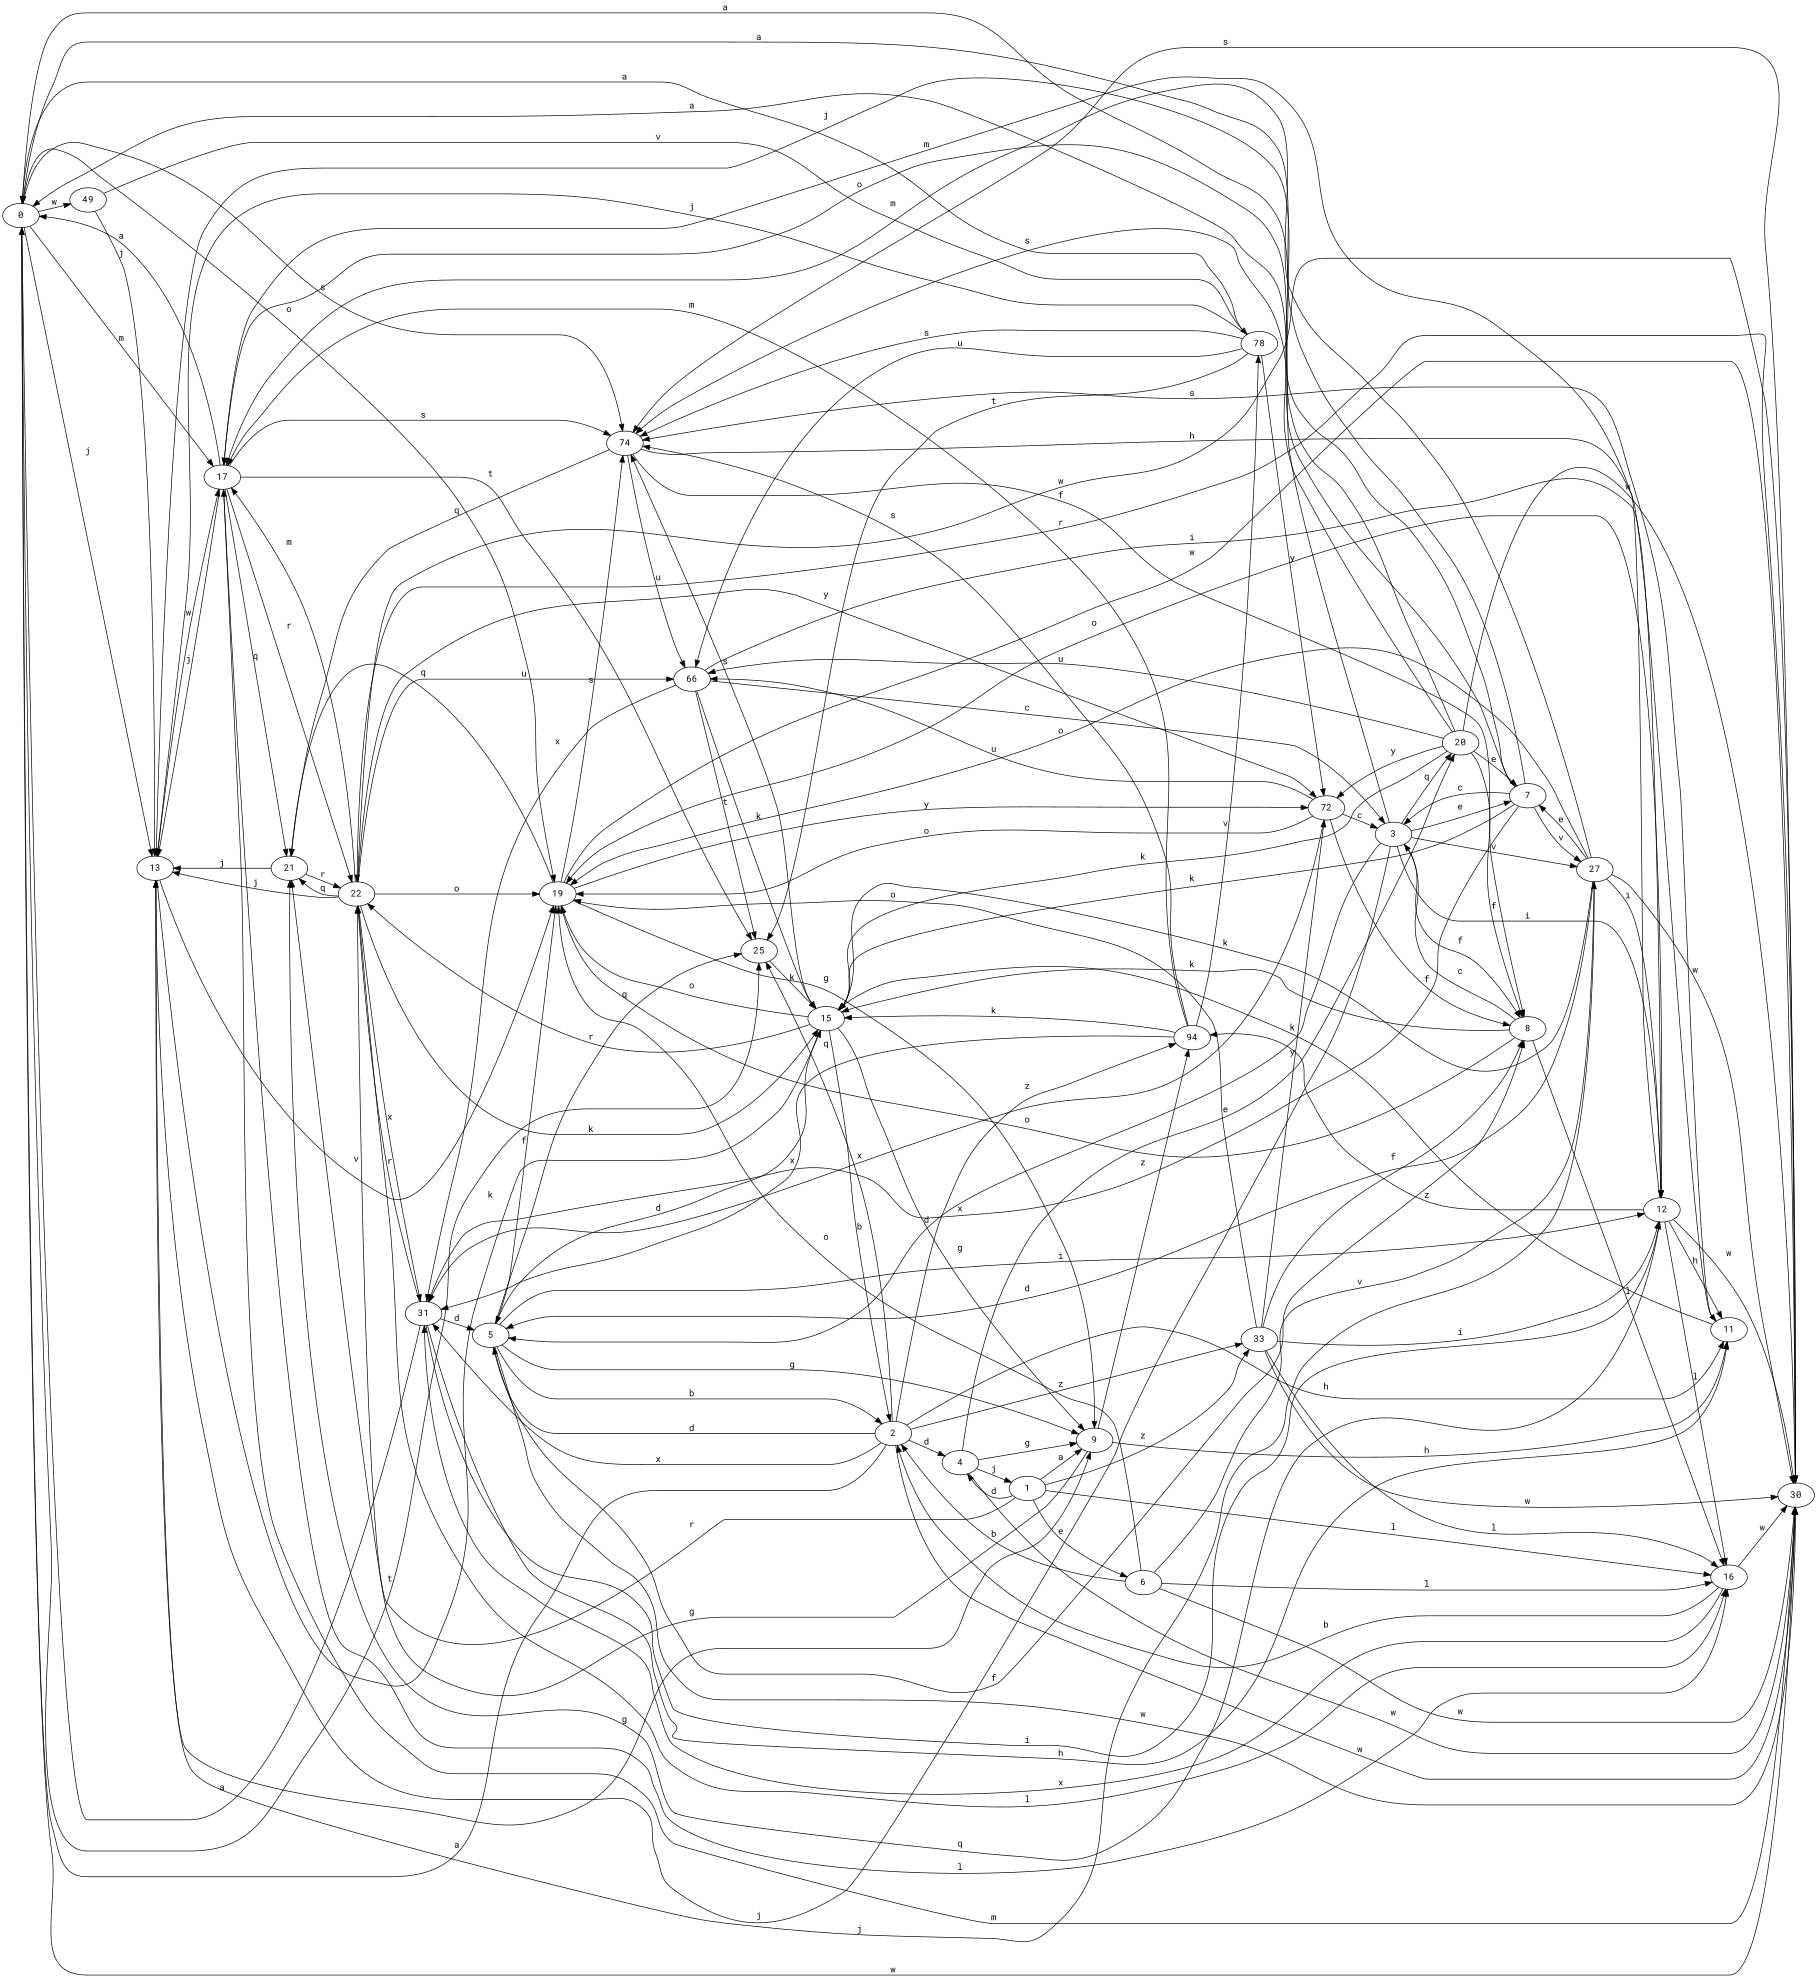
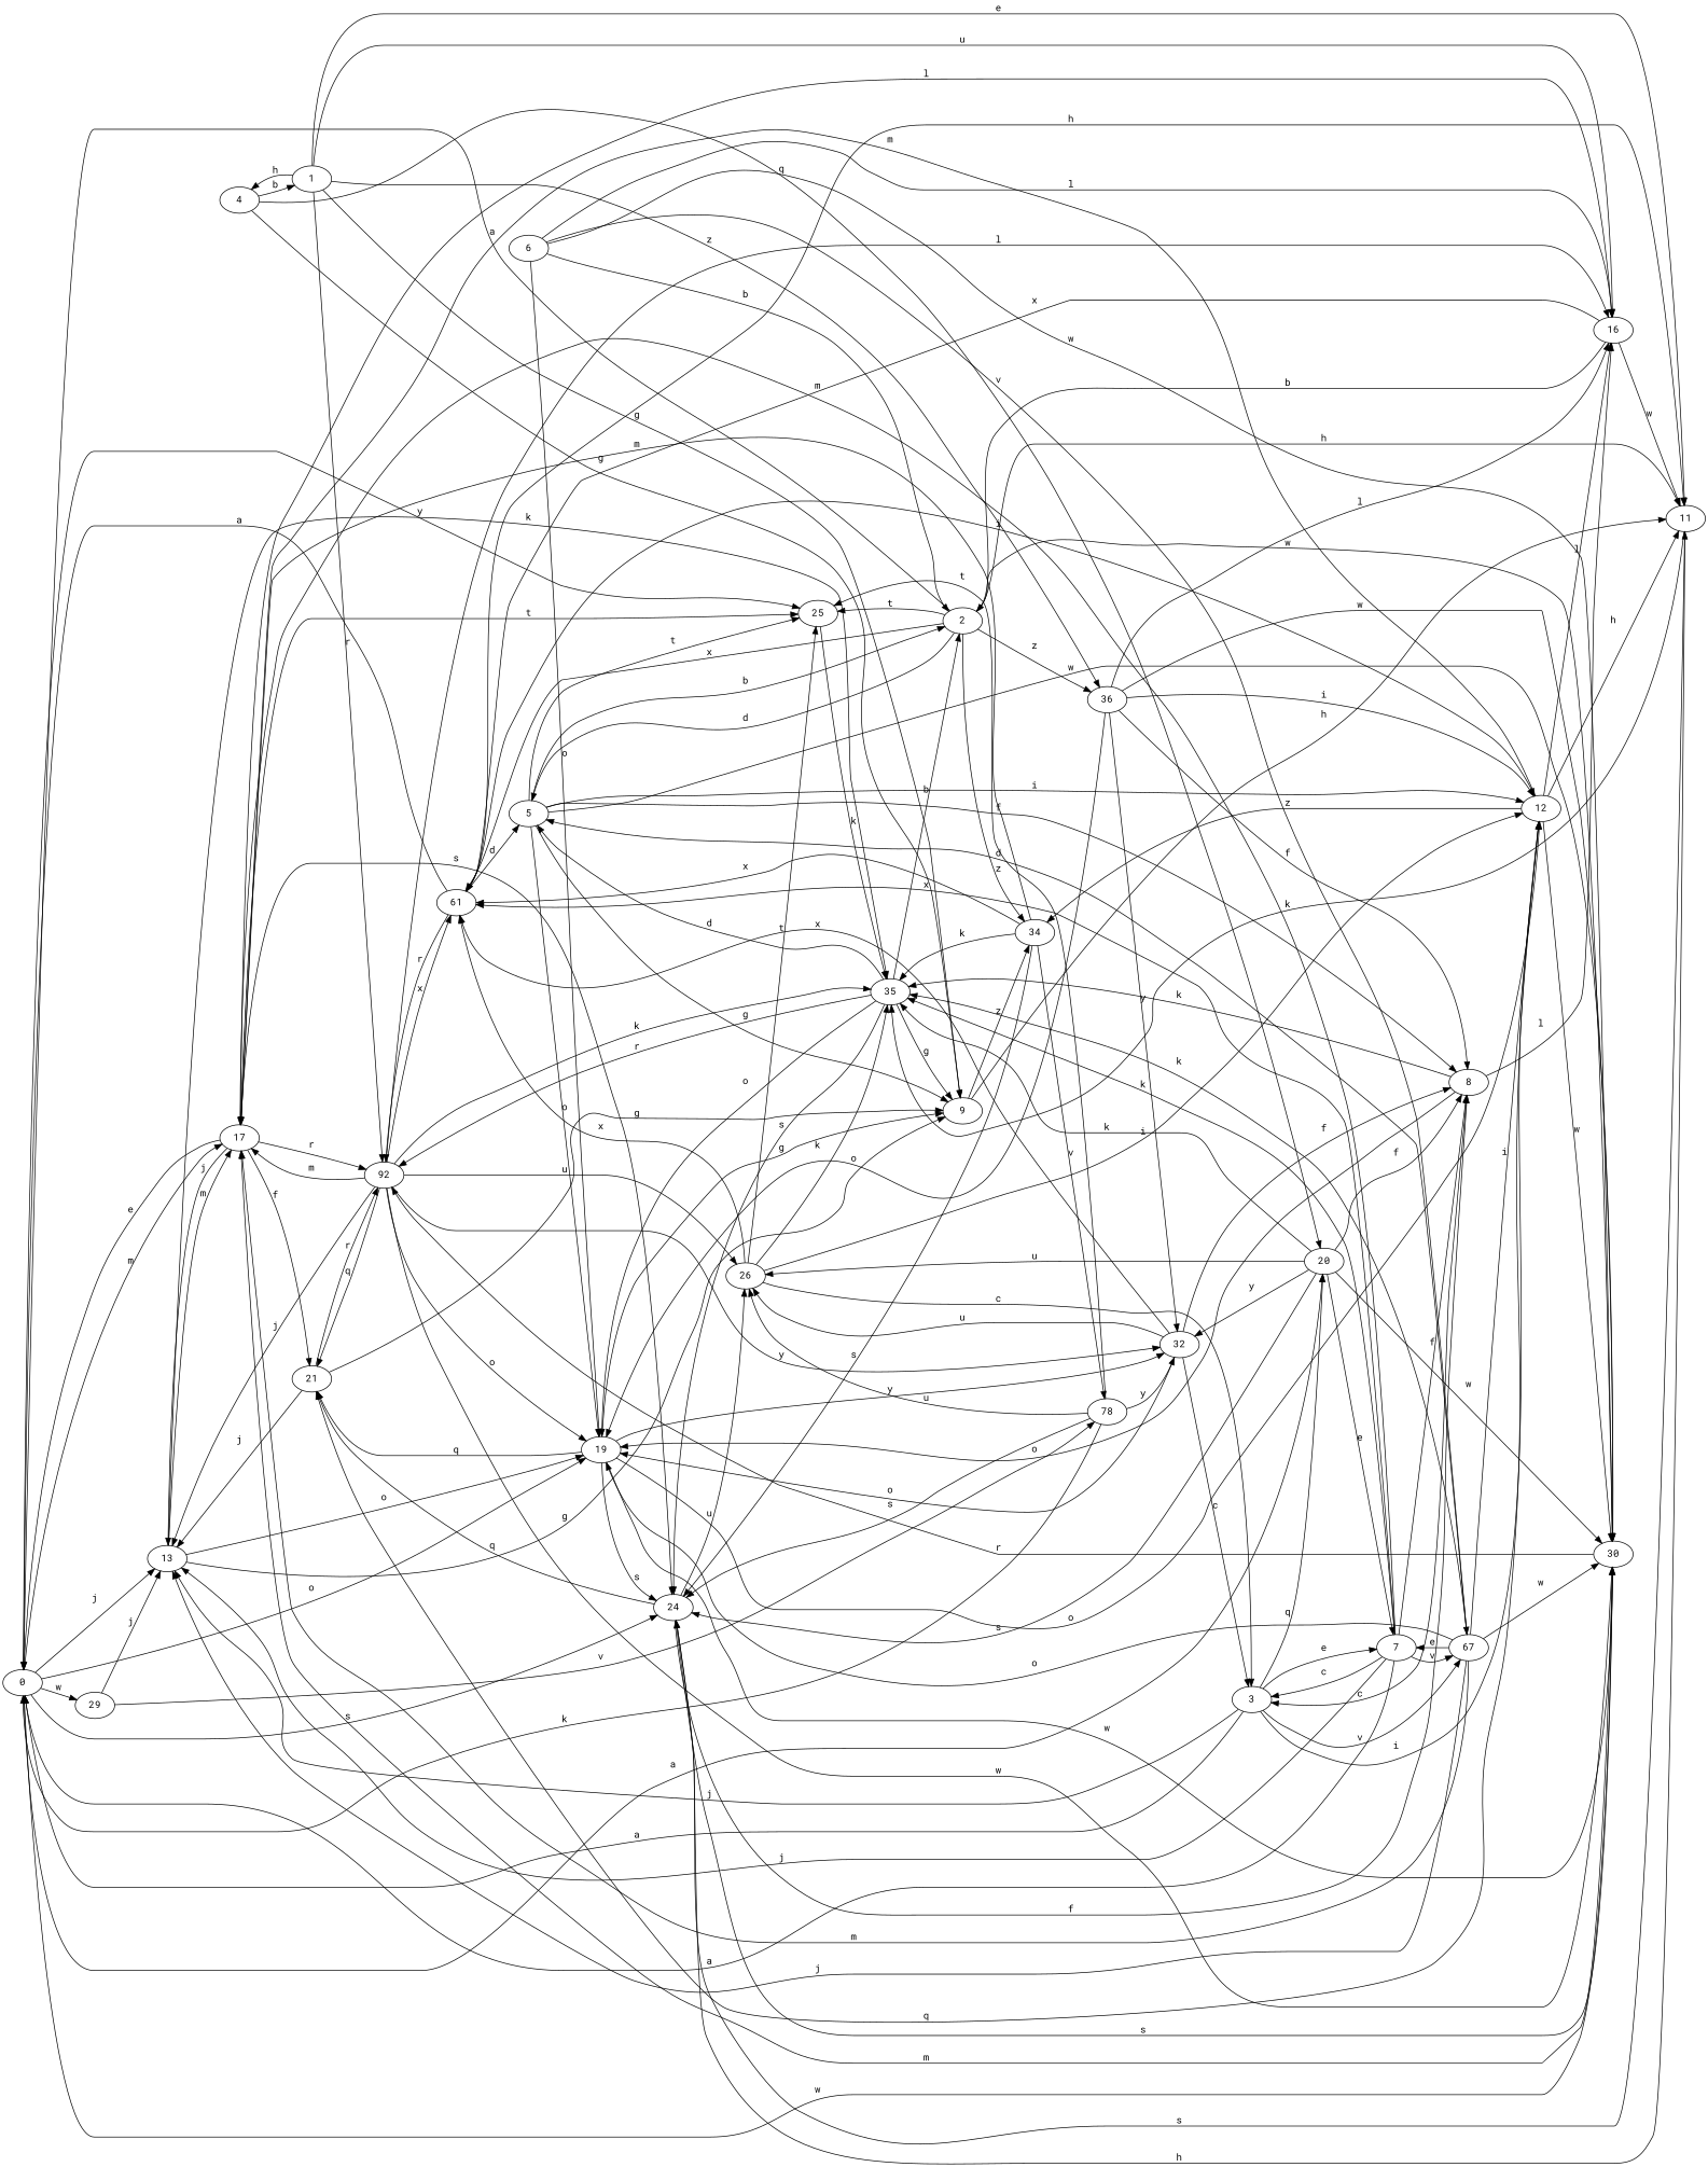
  strict digraph {
    fontname="Roboto Mono"
    rankdir=LR
    node [fontname="Roboto Mono"]
    edge [fontname="Roboto Mono"]
    0
    13
    17
    19
-   24 [label=74]
+   24
    25
-   29 [label=49]
+   29
    30
    9
-   15
+   15 [label=35]
    16
-   22
+   22 [label=92]
    21
-   32 [label=72]
+   32
    11
    8
-   26 [label=66]
+   26
    n18 [label=78]
    1
    4
    6
-   33
+   33 [label=36]
    20
    2
-   27
-   34 [label=94]
-   31
+   27 [label=67]
+   34
+   31 [label=61]
    12
    5
    3
    7
    0 -> 13 [label=j]
    0 -> 17 [label=m]
    0 -> 19 [label=o]
    0 -> 24 [label=s]
-   0 -> 25 [label=t]
+   0 -> 25 [label=y]
    0 -> 29 [label=w]
    0 -> 30 [label=w]
-   13 -> 17 [label=w]
-   13 -> 19 [label=v]
+   13 -> 17 [label=m]
+   13 -> 19 [label=o]
    13 -> 9 [label=g]
    13 -> 15 [label=k]
-   17 -> 0 [label=a]
+   17 -> 0 [label=e]
    17 -> 13 [label=j]
    17 -> 24 [label=s]
    17 -> 25 [label=t]
    17 -> 16 [label=l]
    17 -> 22 [label=r]
-   17 -> 21 [label=q]
+   17 -> 21 [label=f]
    19 -> 24 [label=s]
    19 -> 30 [label=w]
    19 -> 9 [label=g]
    19 -> 21 [label=q]
    19 -> 32 [label=y]
    24 -> 21 [label=q]
    24 -> 11 [label=h]
    24 -> 8 [label=f]
    24 -> 26 [label=u]
    25 -> 15 [label=k]
    29 -> 13 [label=j]
    29 -> n18 [label=v]
    30 -> 17 [label=m]
    30 -> 24 [label=s]
    30 -> 22 [label=r]
    9 -> 11 [label=h]
    9 -> 34 [label=z]
    15 -> 19 [label=o]
    15 -> 24 [label=s]
    15 -> 9 [label=g]
    15 -> 22 [label=r]
    15 -> 2 [label=b]
    15 -> 5 [label=d]
-   16 -> 30 [label=w]
+   16 -> 11 [label=w]
    16 -> 2 [label=b]
    16 -> 31 [label=x]
    22 -> 13 [label=j]
    22 -> 17 [label=m]
    22 -> 19 [label=o]
    22 -> 30 [label=w]
    22 -> 15 [label=k]
    22 -> 16 [label=l]
    22 -> 21 [label=q]
    22 -> 32 [label=y]
    22 -> 26 [label=u]
    22 -> 31 [label=x]
    21 -> 13 [label=j]
-   9 -> 21 [label=g]
+   21 -> 9 [label=g]
    21 -> 22 [label=r]
    32 -> 19 [label=o]
    32 -> 8 [label=f]
    32 -> 26 [label=u]
    32 -> 31 [label=x]
    32 -> 3 [label=c]
    11 -> 24 [label=s]
    11 -> 15 [label=k]
    8 -> 19 [label=o]
    8 -> 15 [label=k]
    8 -> 16 [label=l]
    8 -> 3 [label=c]
    26 -> 25 [label=t]
    26 -> 15 [label=k]
    26 -> 31 [label=x]
    26 -> 12 [label=i]
    26 -> 3 [label=c]
-   n18 -> 0 [label=a]
-   n18 -> 13 [label=j]
+   n18 -> 0 [label=k]
    n18 -> 24 [label=s]
    n18 -> 25 [label=t]
    n18 -> 32 [label=y]
    n18 -> 26 [label=u]
-   1 -> 9 [label=a]
-   1 -> 16 [label=l]
+   1 -> 9 [label=g]
+   1 -> 16 [label=u]
    1 -> 22 [label=r]
-   1 -> 4 [label=d]
-   1 -> 6 [label=e]
+   1 -> 4 [label=h]
+   1 -> 11 [label=e]
    1 -> 33 [label=z]
-   4 -> 30 [label=w]
    4 -> 9 [label=g]
-   4 -> 1 [label=j]
-   4 -> 20 [label=e]
+   4 -> 1 [label=b]
+   4 -> 20 [label=q]
    6 -> 19 [label=o]
    6 -> 30 [label=w]
    6 -> 16 [label=l]
    6 -> 2 [label=b]
    6 -> 27 [label=v]
    33 -> 19 [label=o]
    33 -> 30 [label=w]
    33 -> 16 [label=l]
    33 -> 32 [label=y]
    33 -> 8 [label=f]
    33 -> 12 [label=i]
-   20 -> 0 [label=a]
+   0 -> 20 [label=a]
    20 -> 24 [label=s]
    20 -> 30 [label=w]
    20 -> 15 [label=k]
    20 -> 32 [label=y]
    20 -> 8 [label=f]
    20 -> 26 [label=u]
    20 -> 7 [label=e]
    2 -> 0 [label=a]
-   2 -> 25 [label=q]
+   2 -> 25 [label=t]
    2 -> 30 [label=w]
    2 -> 11 [label=h]
-   2 -> 4 [label=d]
    2 -> 33 [label=z]
    2 -> 34 [label=z]
    2 -> 31 [label=x]
    2 -> 5 [label=d]
    27 -> 13 [label=j]
    27 -> 17 [label=m]
    27 -> 19 [label=o]
    27 -> 30 [label=w]
    27 -> 15 [label=k]
    27 -> 12 [label=i]
    27 -> 5 [label=d]
    27 -> 7 [label=e]
    34 -> 17 [label=m]
    34 -> 24 [label=s]
    34 -> 15 [label=k]
    34 -> n18 [label=v]
    34 -> 31 [label=x]
    31 -> 0 [label=a]
    31 -> 22 [label=r]
    31 -> 11 [label=h]
    31 -> 12 [label=i]
    31 -> 5 [label=d]
    12 -> 17 [label=m]
-   12 -> 19 [label=o]
+   19 -> 12 [label=o]
    12 -> 30 [label=w]
    12 -> 16 [label=l]
    12 -> 21 [label=q]
    12 -> 11 [label=h]
    12 -> 34 [label=z]
-   5 -> 19 [label=f]
-   5 -> 25 [label=q]
+   5 -> 19 [label=o]
+   5 -> 25 [label=t]
    5 -> 30 [label=w]
    5 -> 9 [label=g]
    5 -> 8 [label=f]
    5 -> 2 [label=b]
    5 -> 12 [label=i]
    3 -> 0 [label=a]
    3 -> 13 [label=j]
-   3 -> 8 [label=f]
+   7 -> 8 [label=f]
    3 -> 20 [label=q]
    3 -> 27 [label=v]
    3 -> 12 [label=i]
-   3 -> 5 [label=d]
    3 -> 7 [label=e]
    7 -> 0 [label=a]
    7 -> 13 [label=j]
-   7 -> 17 [label=o]
+   7 -> 17 [label=m]
    7 -> 15 [label=k]
    7 -> 27 [label=v]
    7 -> 31 [label=x]
    7 -> 3 [label=c]
  }
